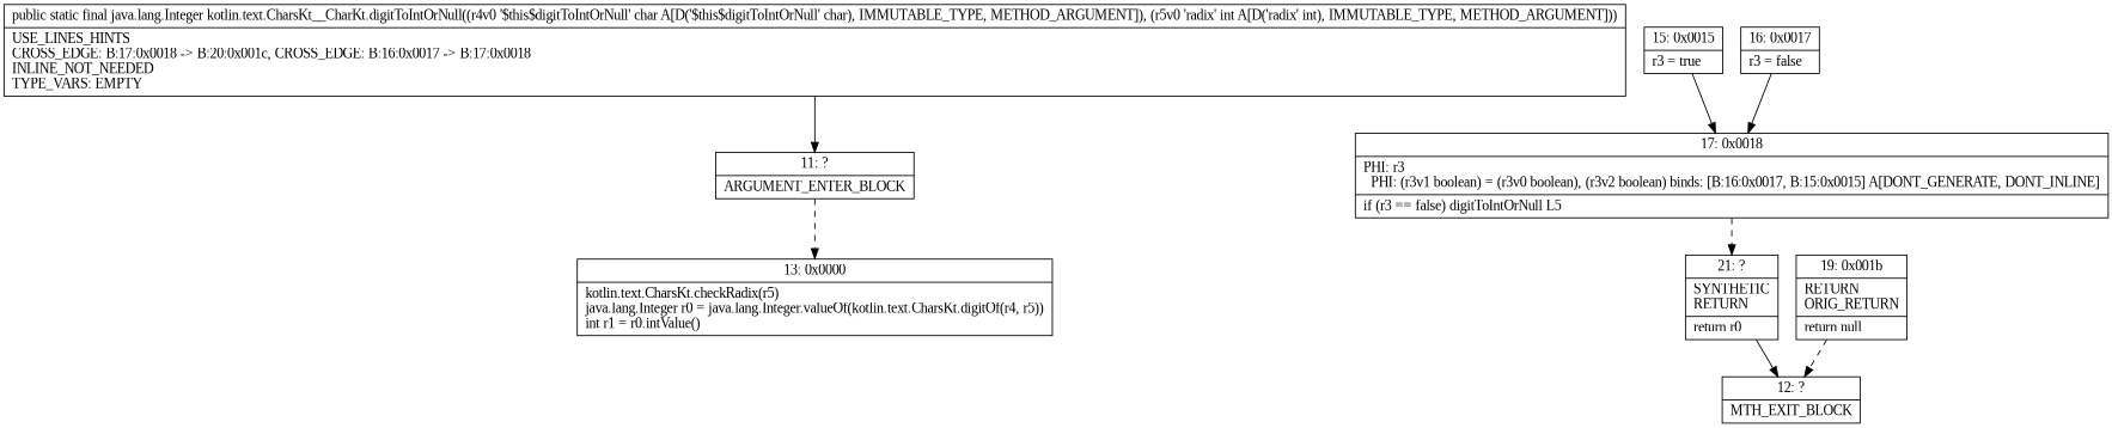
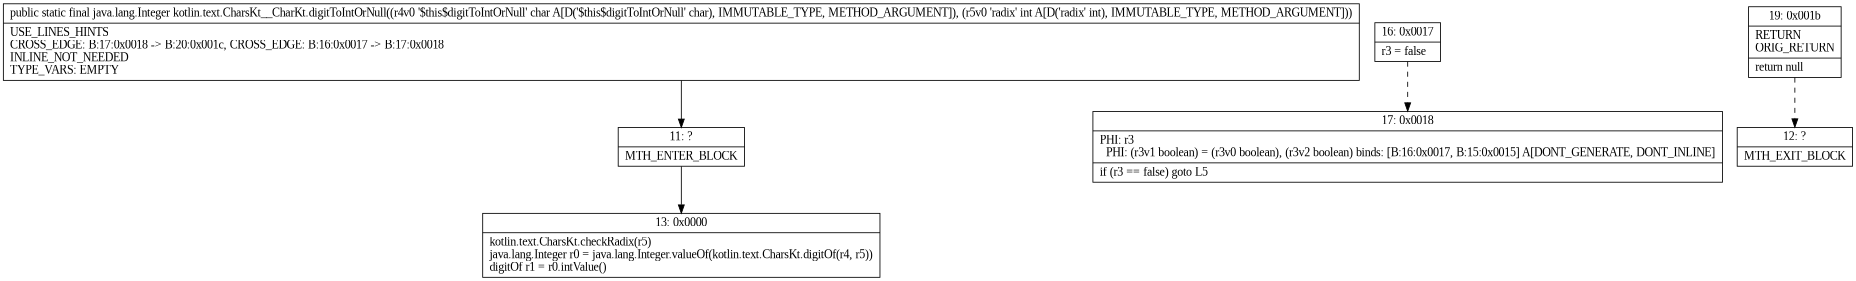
  digraph {
    fontname="Liberation Serif"
    node [fontname="Liberation Serif" shape=record]
    edge [fontname="Liberation Serif"]
-   n1 [label="{11\:\ ?|ARGUMENT_ENTER_BLOCK\l}"]
-   n2 [label="{13\:\ 0x0000|kotlin.text.CharsKt.checkRadix(r5)\ljava.lang.Integer r0 = java.lang.Integer.valueOf(kotlin.text.CharsKt.digitOf(r4, r5))\lint r1 = r0.intValue()\l}"]
-   n3 [label="{15\:\ 0x0015|r3 = true\l}"]
-   n4 [label="{17\:\ 0x0018|PHI: r3 \l  PHI: (r3v1 boolean) = (r3v0 boolean), (r3v2 boolean) binds: [B:16:0x0017, B:15:0x0015] A[DONT_GENERATE, DONT_INLINE]\l|if (r3 == false) digitToIntOrNull L5\l}"]
+   n1 [label="{11\:\ ?|MTH_ENTER_BLOCK\l}"]
+   n2 [label="{13\:\ 0x0000|kotlin.text.CharsKt.checkRadix(r5)\ljava.lang.Integer r0 = java.lang.Integer.valueOf(kotlin.text.CharsKt.digitOf(r4, r5))\ldigitOf r1 = r0.intValue()\l}"]
+   n4 [label="{17\:\ 0x0018|PHI: r3 \l  PHI: (r3v1 boolean) = (r3v0 boolean), (r3v2 boolean) binds: [B:16:0x0017, B:15:0x0015] A[DONT_GENERATE, DONT_INLINE]\l|if (r3 == false) goto L5\l}"]
    n5 [label="{16\:\ 0x0017|r3 = false\l}"]
-   n6 [label="{21\:\ ?|SYNTHETIC\lRETURN\l|return r0\l}"]
    n7 [label="{19\:\ 0x001b|RETURN\lORIG_RETURN\l|return null\l}"]
    n8 [label="{12\:\ ?|MTH_EXIT_BLOCK\l}"]
    n9 [label="{public static final java.lang.Integer kotlin.text.CharsKt__CharKt.digitToIntOrNull((r4v0 '$this$digitToIntOrNull' char A[D('$this$digitToIntOrNull' char), IMMUTABLE_TYPE, METHOD_ARGUMENT]), (r5v0 'radix' int A[D('radix' int), IMMUTABLE_TYPE, METHOD_ARGUMENT]))  | USE_LINES_HINTS\lCROSS_EDGE: B:17:0x0018 \-\> B:20:0x001c, CROSS_EDGE: B:16:0x0017 \-\> B:17:0x0018\lINLINE_NOT_NEEDED\lTYPE_VARS: EMPTY\l}"]
-   n1 -> n2 [style=dashed]
-   n3 -> n4
-   n4 -> n6 [style=dashed]
-   n5 -> n4
-   n6 -> n8
+   n1 -> n2
+   n5 -> n4 [style=dashed]
    n7 -> n8 [style=dashed]
    n9 -> n1
  }
